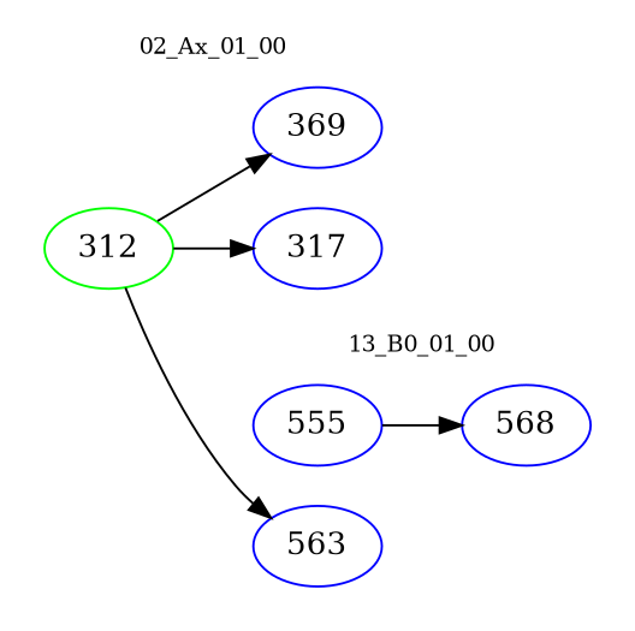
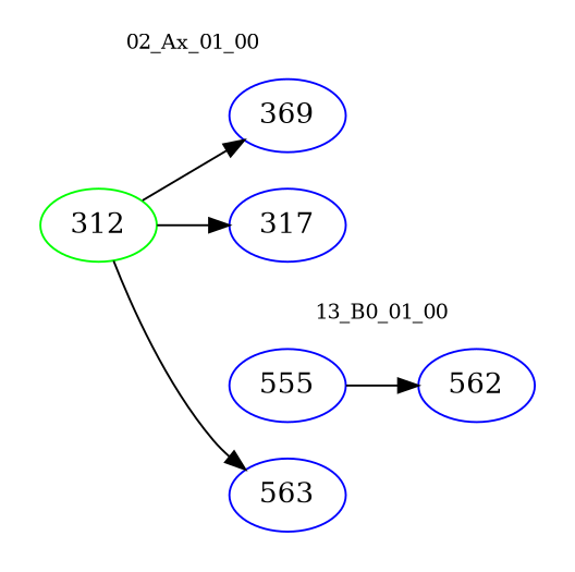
  digraph {
    fontname="DejaVu Serif"
    rankdir=LR
    node [color=blue fontname="DejaVu Serif"]
    edge [color=black fontname="DejaVu Serif"]
    n1 [color=green label=312]
    n2 [label=317]
    n3 [label=369]
    n4 [label=555]
    n5 [label=563]
-   n6 [label=568]
+   n6 [label=562]
    subgraph cluster_1 {
      color=white
      fontsize=10
      label="02_Ax_01_00"
      n1
      n2
      n3
    }
    subgraph cluster_2 {
      color=white
      fontsize=10
      label="13_B0_01_00"
      n4
      n5
      n6
    }
    n1 -> n2
    n1 -> n3
    n1 -> n5
    n4 -> n6
  }
